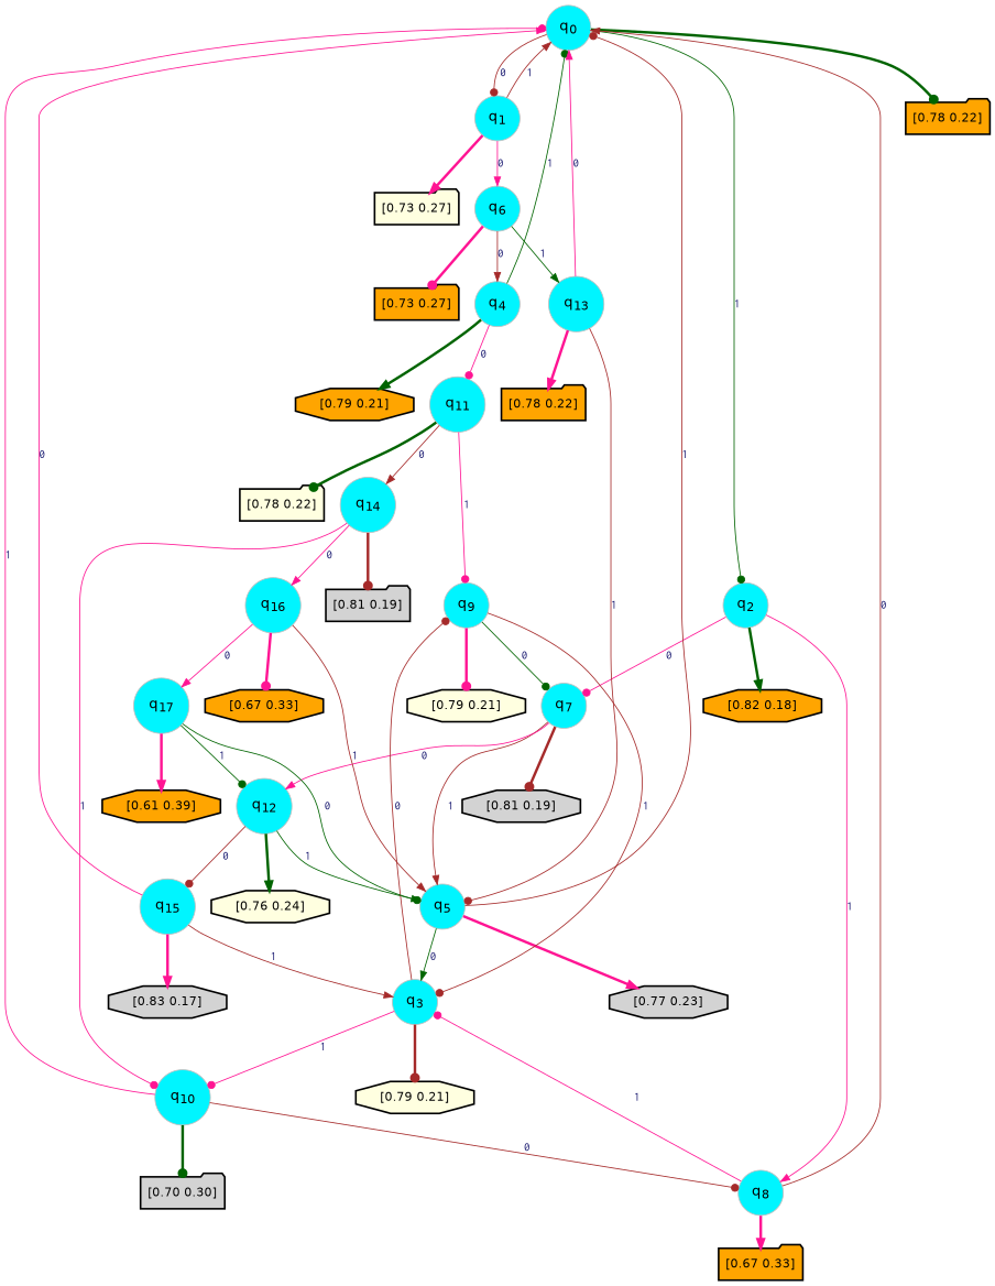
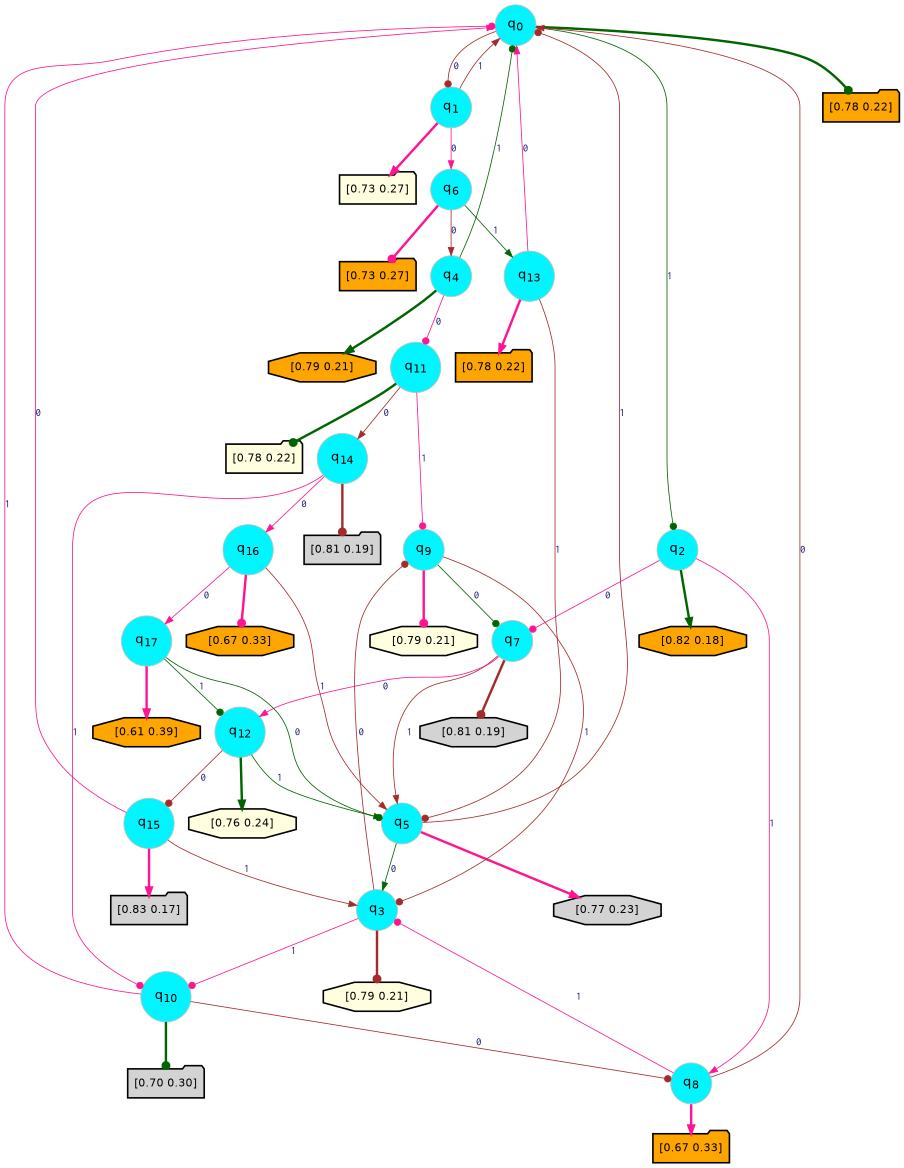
  digraph {
    rankdir=TD
    node [color=gray fillcolor=turquoise1 fontcolor=black fontname=Helvetica fontsize=16 fontweight=bold shape=circle style=filled]
    edge [arrowhead=dot arrowsize=1 color=deeppink fontcolor=midnightblue fontname=courier fontweight=bold penwidth=1 style=solid weight=20]
    n1 [label=<q<SUB>0</SUB>>]
    n2 [label=<q<SUB>1</SUB>>]
    n3 [label=<q<SUB>2</SUB>>]
    n4 [color=black fillcolor=orange fontsize=14 label="[0.78 0.22]" penwidth=2 shape=folder]
    n5 [label=<q<SUB>6</SUB>>]
    n6 [color=black fillcolor=lightyellow fontsize=14 label="[0.73 0.27]" penwidth=2 shape=folder]
    n7 [label=<q<SUB>7</SUB>>]
    n8 [label=<q<SUB>8</SUB>>]
    n9 [color=black fillcolor=orange fontsize=14 label="[0.82 0.18]" penwidth=2 shape=octagon]
    n10 [label=<q<SUB>4</SUB>>]
    n11 [label=<q<SUB>13</SUB>>]
    n12 [color=black fillcolor=orange fontsize=14 label="[0.73 0.27]" penwidth=2 shape=folder]
    n13 [label=<q<SUB>5</SUB>>]
    n14 [label=<q<SUB>12</SUB>>]
    n15 [color=black fillcolor=lightgrey fontsize=14 label="[0.81 0.19]" penwidth=2 shape=octagon]
    n16 [label=<q<SUB>3</SUB>>]
    n17 [color=black fillcolor=orange fontsize=14 label="[0.67 0.33]" penwidth=2 shape=folder]
    n18 [label=<q<SUB>9</SUB>>]
    n19 [label=<q<SUB>10</SUB>>]
    n20 [color=black fillcolor=lightyellow fontsize=14 label="[0.79 0.21]" penwidth=2 shape=octagon]
    n21 [color=black fillcolor=lightyellow fontsize=14 label="[0.79 0.21]" penwidth=2 shape=octagon]
    n22 [color=black fillcolor=lightgrey fontsize=14 label="[0.70 0.30]" penwidth=2 shape=folder]
    n23 [label=<q<SUB>11</SUB>>]
    n24 [color=black fillcolor=orange fontsize=14 label="[0.79 0.21]" penwidth=2 shape=octagon]
    n25 [label=<q<SUB>14</SUB>>]
    n26 [color=black fillcolor=lightyellow fontsize=14 label="[0.78 0.22]" penwidth=2 shape=folder]
    n27 [color=black fillcolor=lightgrey fontsize=14 label="[0.77 0.23]" penwidth=2 shape=octagon]
    n28 [color=black fillcolor=orange fontsize=14 label="[0.78 0.22]" penwidth=2 shape=folder]
    n29 [label=<q<SUB>15</SUB>>]
    n30 [color=black fillcolor=lightyellow fontsize=14 label="[0.76 0.24]" penwidth=2 shape=octagon]
    n31 [label=<q<SUB>16</SUB>>]
    n32 [color=black fillcolor=lightgrey fontsize=14 label="[0.81 0.19]" penwidth=2 shape=folder]
-   n33 [color=black fillcolor=lightgrey fontsize=14 label="[0.83 0.17]" penwidth=2 shape=octagon]
+   n33 [color=black fillcolor=lightgrey fontsize=14 label="[0.83 0.17]" penwidth=2 shape=folder]
    n34 [label=<q<SUB>17</SUB>>]
    n35 [color=black fillcolor=orange fontsize=14 label="[0.67 0.33]" penwidth=2 shape=octagon]
    n36 [color=black fillcolor=orange fontsize=14 label="[0.61 0.39]" penwidth=2 shape=octagon]
    n1 -> n2 [color=brown label=0]
    n1 -> n3 [color=darkgreen label=1]
    n1 -> n4 [color=darkgreen penwidth=3]
    n2 -> n1 [arrowhead=normal color=brown label=1]
    n2 -> n5 [arrowhead=normal label=0]
    n2 -> n6 [arrowhead=normal penwidth=3]
    n3 -> n7 [label=0]
    n3 -> n8 [arrowhead=normal label=1]
    n3 -> n9 [arrowhead=normal color=darkgreen penwidth=3]
    n5 -> n10 [arrowhead=normal color=brown label=0]
    n5 -> n11 [arrowhead=normal color=darkgreen label=1]
    n5 -> n12 [penwidth=3]
    n7 -> n13 [arrowhead=normal color=brown label=1]
    n7 -> n14 [arrowhead=normal label=0]
    n7 -> n15 [color=brown penwidth=3]
    n8 -> n1 [arrowhead=normal color=brown label=0]
    n8 -> n16 [label=1]
    n8 -> n17 [arrowhead=normal penwidth=3]
    n10 -> n1 [color=darkgreen label=1]
    n10 -> n23 [label=0]
    n10 -> n24 [arrowhead=normal color=darkgreen penwidth=3]
    n11 -> n1 [arrowhead=normal label=0]
    n11 -> n13 [color=brown label=1]
    n11 -> n28 [arrowhead=normal penwidth=3]
    n13 -> n1 [color=brown label=1]
    n13 -> n16 [arrowhead=normal color=darkgreen label=0]
    n13 -> n27 [arrowhead=normal penwidth=3]
    n14 -> n13 [arrowhead=normal color=darkgreen label=1]
    n14 -> n29 [color=brown label=0]
    n14 -> n30 [arrowhead=normal color=darkgreen penwidth=3]
    n16 -> n18 [color=brown label=0]
    n16 -> n19 [label=1]
    n16 -> n20 [color=brown penwidth=3]
    n18 -> n7 [color=darkgreen label=0]
    n18 -> n16 [color=brown label=1]
    n18 -> n21 [penwidth=3]
    n19 -> n1 [label=1]
    n19 -> n8 [color=brown label=0]
    n19 -> n22 [color=darkgreen penwidth=3]
    n23 -> n18 [label=1]
    n23 -> n25 [arrowhead=normal color=brown label=0]
    n23 -> n26 [color=darkgreen penwidth=3]
    n25 -> n19 [label=1]
    n25 -> n31 [arrowhead=normal label=0]
    n25 -> n32 [color=brown penwidth=3]
    n29 -> n1 [arrowhead=normal label=0]
    n29 -> n16 [arrowhead=normal color=brown label=1]
    n29 -> n33 [arrowhead=normal penwidth=3]
    n31 -> n13 [arrowhead=normal color=brown label=1]
    n31 -> n34 [arrowhead=normal label=0]
    n31 -> n35 [penwidth=3]
    n34 -> n13 [color=darkgreen label=0]
    n34 -> n14 [color=darkgreen label=1]
    n34 -> n36 [arrowhead=normal penwidth=3]
  }
